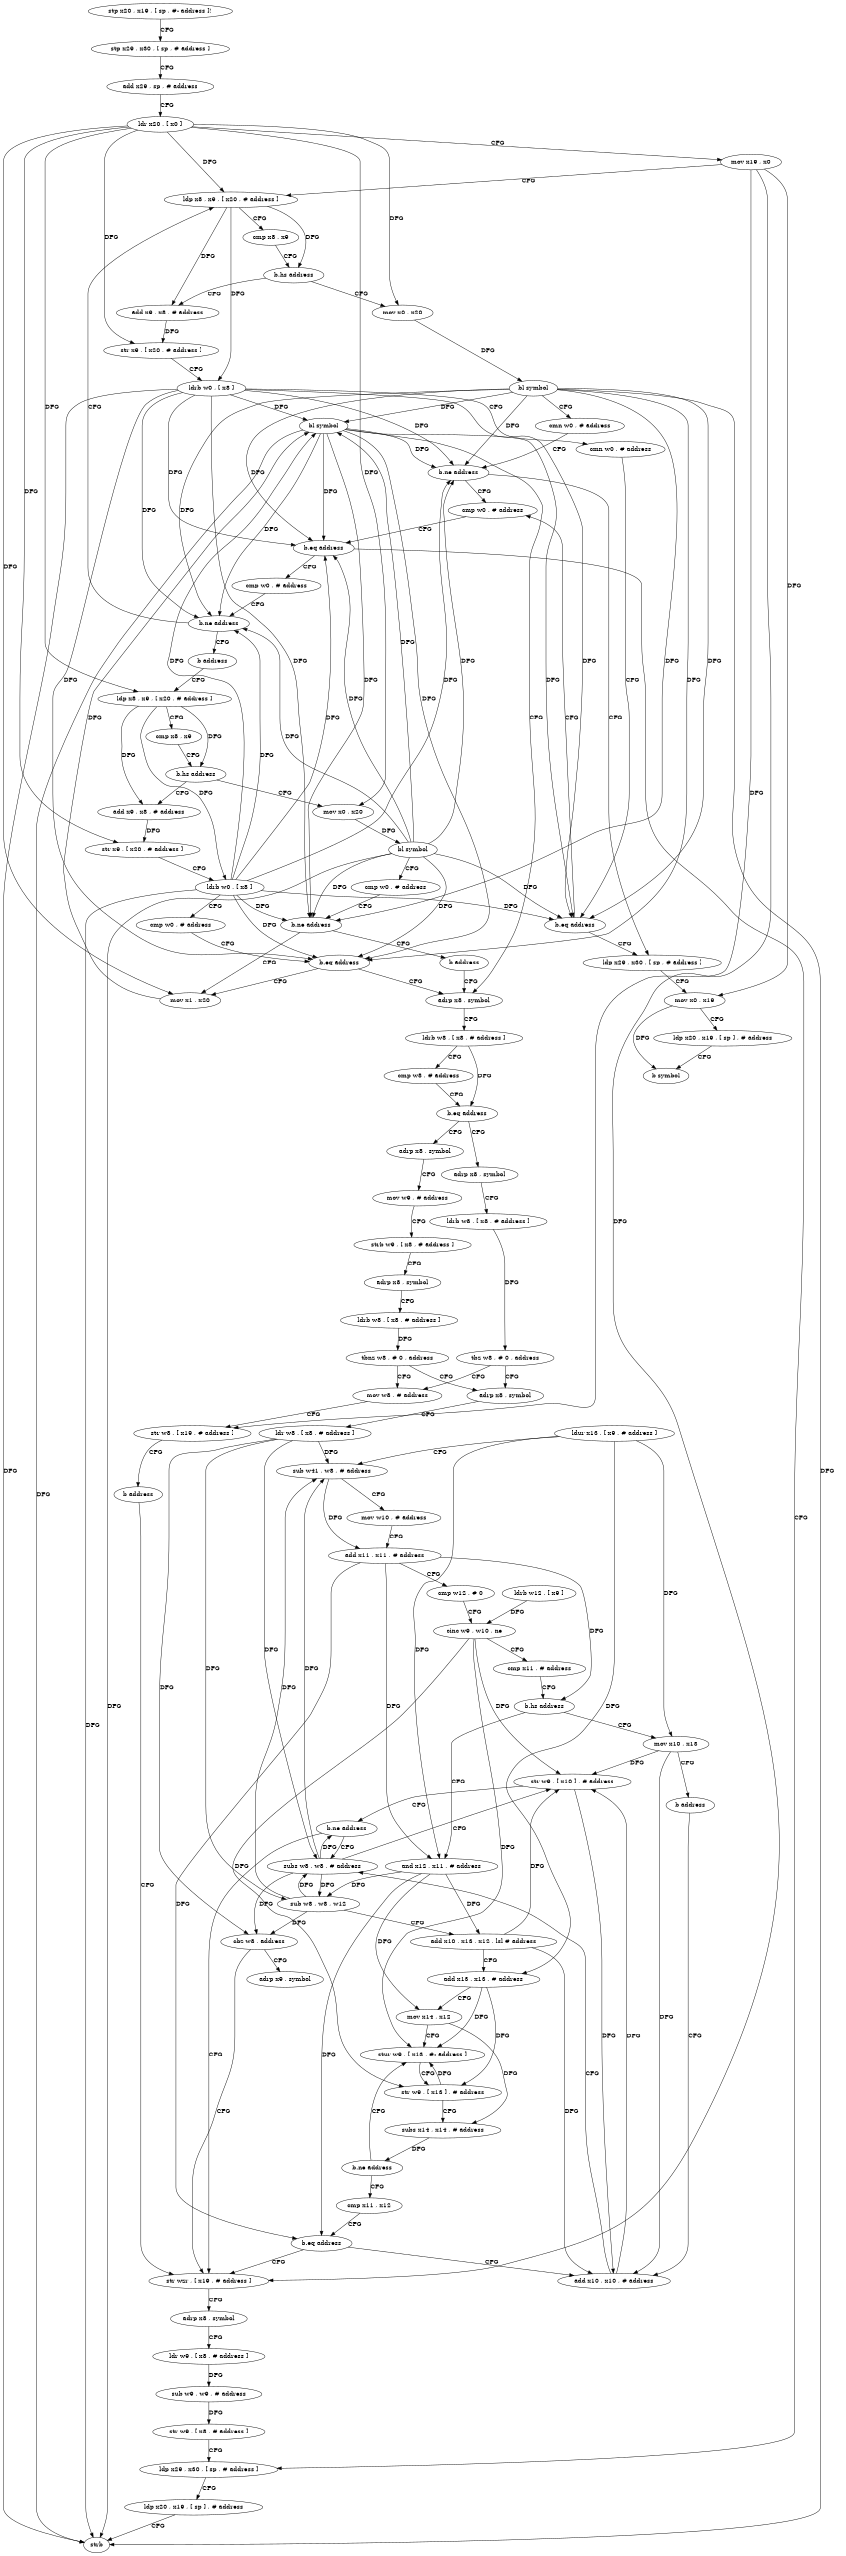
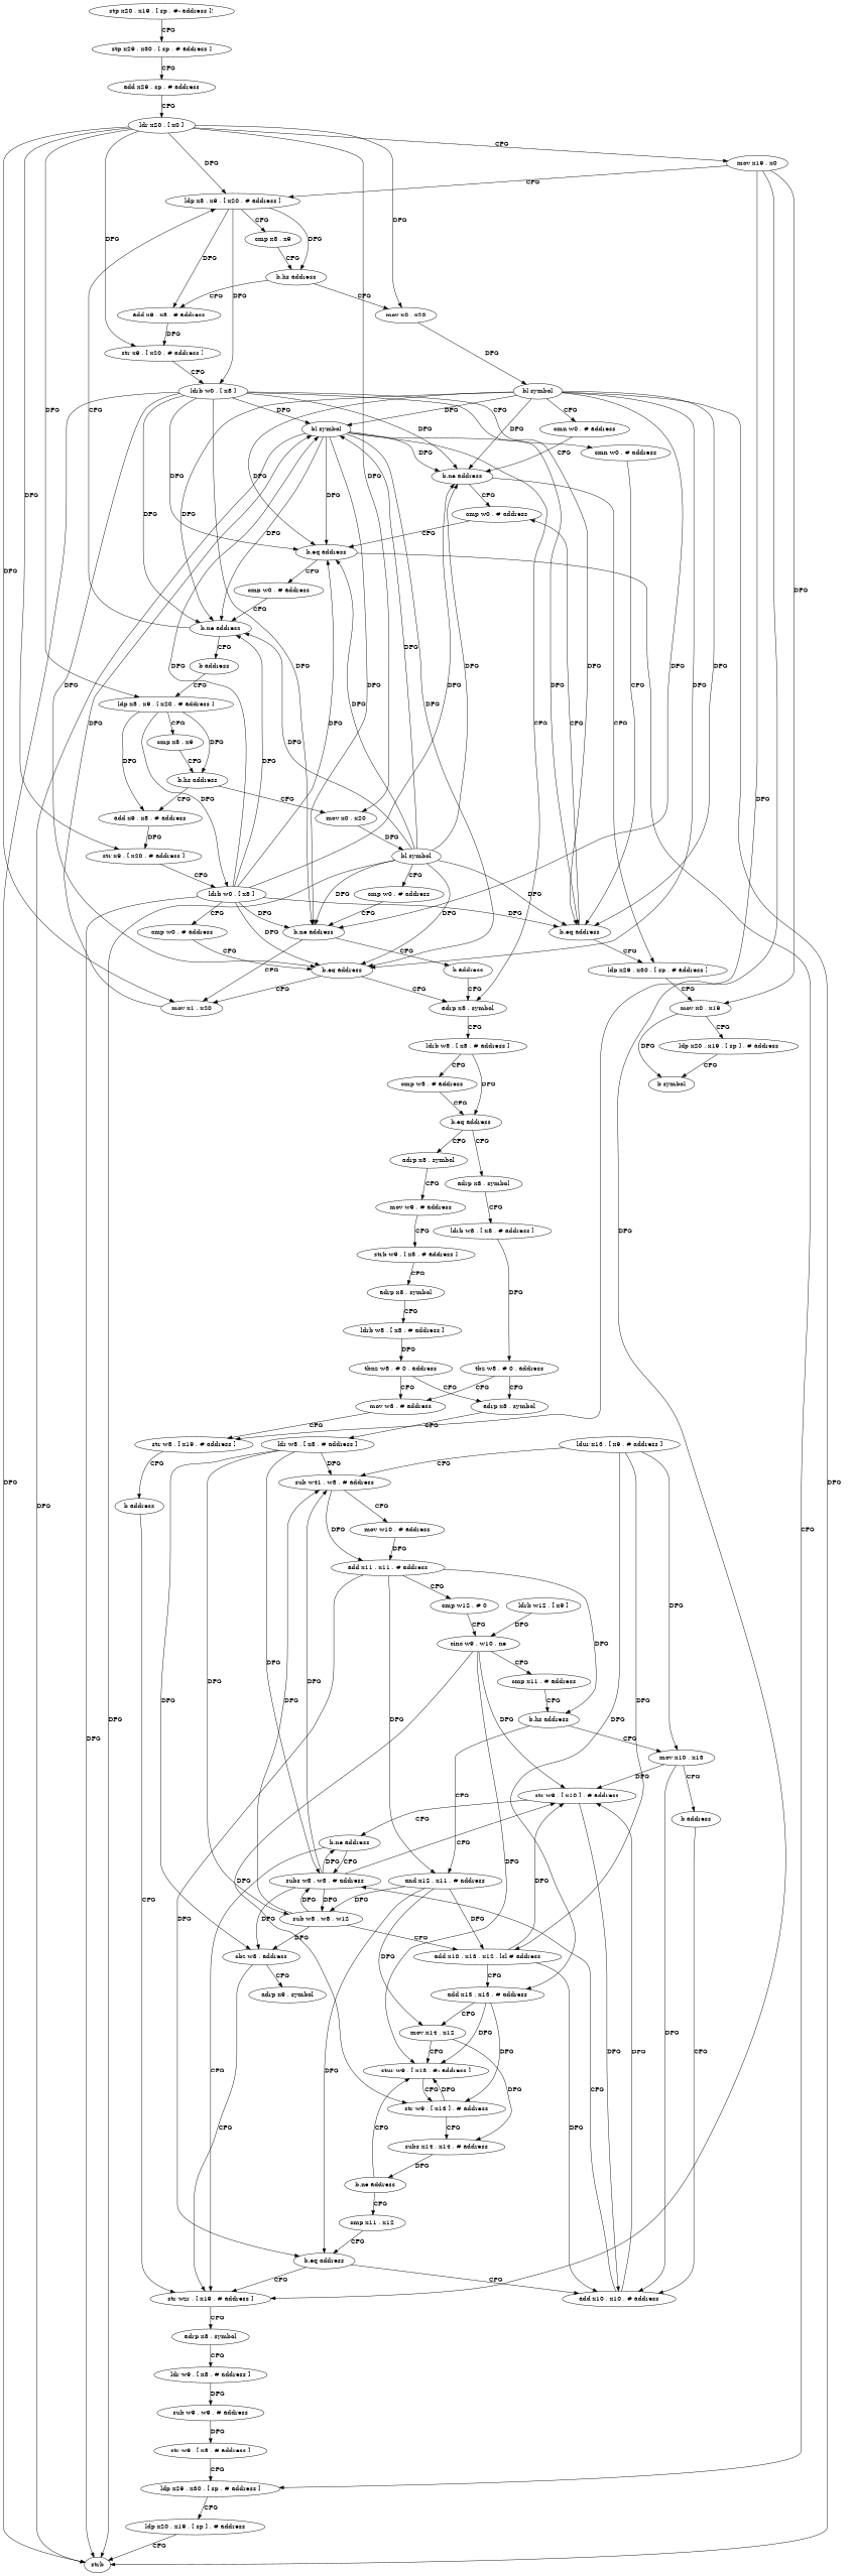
  digraph {
    n1 [label="stp x20 , x19 , [ sp , #- address ]!"]
    n2 [label="stp x29 , x30 , [ sp , # address ]"]
    n3 [label="add x29 , sp , # address"]
    n4 [label="ldr x20 , [ x0 ]"]
    n5 [label="mov x19 , x0"]
    n6 [label="ldp x8 , x9 , [ x20 , # address ]"]
    n7 [label="mov x0 , x20"]
    n8 [label="str x9 , [ x20 , # address ]"]
    n9 [label="ldp x8 , x9 , [ x20 , # address ]"]
    n10 [label="mov x0 , x20"]
    n11 [label="mov x1 , x20"]
    n12 [label="str x9 , [ x20 , # address ]"]
    n13 [label="mov x0 , x19"]
    n14 [label="str w8 , [ x19 , # address ]"]
    n15 [label="str wzr , [ x19 , # address ]"]
    n16 [label="add x9 , x8 , # address"]
    n17 [label="ldrb w0 , [ x8 ]"]
    n18 [label="cmp x8 , x9"]
    n19 [label="b.hs address"]
    n20 [label="bl symbol"]
    n21 [label="cmp x8 , x9"]
    n22 [label="b.hs address"]
    n23 [label="add x9 , x8 , # address"]
    n24 [label="ldrb w0 , [ x8 ]"]
    n25 [label="bl symbol"]
    n26 [label="bl symbol"]
    n27 [label="ldp x20 , x19 , [ sp ] , # address"]
    n28 [label="b symbol"]
    n29 [label="b address"]
    n30 [label="adrp x8 , symbol"]
    n31 [label="b.ne address"]
    n32 [label="b.eq address"]
    n33 [label="b.eq address"]
    n34 [label=strb]
    n35 [label="b.ne address"]
    n36 [label="b.ne address"]
    n37 [label="b.eq address"]
    n38 [label="cmn w0 , # address"]
    n39 [label="cmn w0 , # address"]
    n40 [label="cmp w0 , # address"]
    n41 [label="ldp x29 , x30 , [ sp , # address ]"]
    n42 [label="ldp x29 , x30 , [ sp , # address ]"]
    n43 [label="cmp w0 , # address"]
    n44 [label="b address"]
    n45 [label="b address"]
    n46 [label="adrp x8 , symbol"]
    n47 [label="ldp x20 , x19 , [ sp ] , # address"]
    n48 [label="cmp w0 , # address"]
    n49 [label="cmp w0 , # address"]
    n50 [label="ldrb w8 , [ x8 , # address ]"]
    n51 [label="cmp w8 , # address"]
    n52 [label="b.eq address"]
    n53 [label="adrp x8 , symbol"]
    n54 [label="adrp x8 , symbol"]
    n55 [label="mov w9 , # address"]
    n56 [label="ldrb w8 , [ x8 , # address ]"]
    n57 [label="strb w9 , [ x8 , # address ]"]
    n58 [label="tbz w8 , # 0 , address"]
    n59 [label="adrp x8 , symbol"]
    n60 [label="ldrb w8 , [ x8 , # address ]"]
    n61 [label="tbnz w8 , # 0 , address"]
    n62 [label="mov w8 , # address"]
    n63 [label="adrp x8 , symbol"]
    n64 [label="ldr w8 , [ x8 , # address ]"]
    n65 [label="cbz w8 , address"]
    n66 [label="sub w41 , w8 , # address"]
    n67 [label="sub w8 , w8 , w12"]
    n68 [label="subs w8 , w8 , # address"]
    n69 [label="ldr w9 , [ x8 , # address ]"]
    n70 [label="adrp x9 , symbol"]
    n71 [label="mov w10 , # address"]
    n72 [label="add x11 , x11 , # address"]
    n73 [label="add x10 , x13 , x12 , lsl # address"]
    n74 [label="str w9 , [ x10 ] , # address"]
    n75 [label="b.ne address"]
    n76 [label="sub w9 , w9 , # address"]
    n77 [label="str w9 , [ x8 , # address ]"]
    n78 [label="ldrb w12 , [ x9 ]"]
    n79 [label="cinc w9 , w10 , ne"]
    n80 [label="ldur x13 , [ x9 , # address ]"]
    n81 [label="mov x10 , x13"]
    n82 [label="add x13 , x13 , # address"]
    n83 [label="cmp x11 , # address"]
    n84 [label="stur w9 , [ x13 , #- address ]"]
    n85 [label="str w9 , [ x13 ] , # address"]
    n86 [label="b address"]
    n87 [label="add x10 , x10 , # address"]
    n88 [label="mov x14 , x12"]
    n89 [label="cmp w12 , # 0"]
    n90 [label="b.hs address"]
    n91 [label="and x12 , x11 , # address"]
    n92 [label="b.eq address"]
    n93 [label="subs x14 , x14 , # address"]
    n94 [label="b.ne address"]
    n95 [label="cmp x11 , x12"]
    n1 -> n2 [label=CFG]
    n2 -> n3 [label=CFG]
    n3 -> n4 [label=CFG]
    n4 -> n5 [label=CFG]
    n4 -> n6 [label=DFG]
    n4 -> n7 [label=DFG]
    n4 -> n8 [label=DFG]
    n4 -> n9 [label=DFG]
    n4 -> n10 [label=DFG]
    n4 -> n11 [label=DFG]
    n4 -> n12 [label=DFG]
    n5 -> n6 [label=CFG]
    n5 -> n13 [label=DFG]
    n5 -> n14 [label=DFG]
    n5 -> n15 [label=DFG]
    n6 -> n16 [label=DFG]
    n6 -> n17 [label=DFG]
    n6 -> n18 [label=CFG]
    n6 -> n19 [label=DFG]
    n7 -> n20 [label=DFG]
    n8 -> n17 [label=CFG]
    n9 -> n21 [label=CFG]
    n9 -> n22 [label=DFG]
    n9 -> n23 [label=DFG]
    n9 -> n24 [label=DFG]
    n10 -> n25 [label=DFG]
    n11 -> n26 [label=DFG]
    n12 -> n24 [label=CFG]
    n13 -> n27 [label=CFG]
    n13 -> n28 [label=DFG]
    n14 -> n29 [label=CFG]
    n15 -> n30 [label=CFG]
    n16 -> n8 [label=DFG]
    n17 -> n26 [label=DFG]
    n17 -> n31 [label=DFG]
    n17 -> n32 [label=DFG]
    n17 -> n33 [label=DFG]
    n17 -> n34 [label=DFG]
    n17 -> n35 [label=DFG]
    n17 -> n36 [label=DFG]
    n17 -> n37 [label=DFG]
    n17 -> n38 [label=CFG]
    n18 -> n19 [label=CFG]
    n19 -> n7 [label=CFG]
    n19 -> n16 [label=CFG]
    n20 -> n26 [label=DFG]
    n20 -> n31 [label=DFG]
    n20 -> n32 [label=DFG]
    n20 -> n33 [label=DFG]
    n20 -> n34 [label=DFG]
    n20 -> n35 [label=DFG]
    n20 -> n36 [label=DFG]
    n20 -> n37 [label=DFG]
    n20 -> n39 [label=CFG]
    n21 -> n22 [label=CFG]
    n22 -> n10 [label=CFG]
    n22 -> n23 [label=CFG]
    n23 -> n12 [label=DFG]
    n24 -> n26 [label=DFG]
    n24 -> n31 [label=DFG]
    n24 -> n32 [label=DFG]
    n24 -> n33 [label=DFG]
    n24 -> n34 [label=DFG]
    n24 -> n35 [label=DFG]
    n24 -> n36 [label=DFG]
    n24 -> n37 [label=DFG]
    n24 -> n48 [label=CFG]
    n25 -> n26 [label=DFG]
    n25 -> n31 [label=DFG]
    n25 -> n32 [label=DFG]
    n25 -> n33 [label=DFG]
    n25 -> n34 [label=DFG]
    n25 -> n35 [label=DFG]
    n25 -> n36 [label=DFG]
    n25 -> n37 [label=DFG]
    n25 -> n49 [label=CFG]
    n26 -> n31 [label=DFG]
    n26 -> n32 [label=DFG]
    n26 -> n33 [label=DFG]
    n26 -> n34 [label=DFG]
    n26 -> n35 [label=DFG]
    n26 -> n36 [label=DFG]
    n26 -> n37 [label=DFG]
    n26 -> n46 [label=CFG]
    n27 -> n28 [label=CFG]
    n29 -> n15 [label=CFG]
    n30 -> n69 [label=CFG]
    n31 -> n40 [label=CFG]
    n31 -> n41 [label=CFG]
    n32 -> n40 [label=CFG]
    n32 -> n41 [label=CFG]
    n33 -> n42 [label=CFG]
    n33 -> n43 [label=CFG]
    n35 -> n6 [label=CFG]
    n35 -> n44 [label=CFG]
    n36 -> n11 [label=CFG]
    n36 -> n45 [label=CFG]
    n37 -> n11 [label=CFG]
    n37 -> n46 [label=CFG]
    n38 -> n32 [label=CFG]
    n39 -> n31 [label=CFG]
    n40 -> n33 [label=CFG]
    n41 -> n13 [label=CFG]
    n42 -> n47 [label=CFG]
    n43 -> n35 [label=CFG]
    n44 -> n9 [label=CFG]
    n45 -> n46 [label=CFG]
    n46 -> n50 [label=CFG]
    n47 -> n34 [label=CFG]
    n48 -> n37 [label=CFG]
    n49 -> n36 [label=CFG]
    n50 -> n51 [label=CFG]
    n50 -> n52 [label=DFG]
    n51 -> n52 [label=CFG]
    n52 -> n53 [label=CFG]
    n52 -> n54 [label=CFG]
    n53 -> n55 [label=CFG]
    n54 -> n56 [label=CFG]
    n55 -> n57 [label=CFG]
    n56 -> n58 [label=DFG]
    n57 -> n59 [label=CFG]
    n58 -> n62 [label=CFG]
    n58 -> n63 [label=CFG]
    n59 -> n60 [label=CFG]
    n60 -> n61 [label=DFG]
    n61 -> n62 [label=CFG]
    n61 -> n63 [label=CFG]
    n62 -> n14 [label=CFG]
    n63 -> n64 [label=CFG]
    n64 -> n65 [label=DFG]
    n64 -> n66 [label=DFG]
    n64 -> n67 [label=DFG]
    n64 -> n68 [label=DFG]
    n65 -> n15 [label=CFG]
    n65 -> n70 [label=CFG]
    n66 -> n71 [label=CFG]
    n66 -> n72 [label=DFG]
    n67 -> n65 [label=DFG]
    n67 -> n66 [label=DFG]
    n67 -> n68 [label=DFG]
    n67 -> n73 [label=CFG]
    n68 -> n65 [label=DFG]
    n68 -> n66 [label=DFG]
    n68 -> n67 [label=DFG]
    n68 -> n74 [label=CFG]
    n68 -> n75 [label=DFG]
    n69 -> n76 [label=DFG]
-   n71 -> n72 [label=CFG]
+   n71 -> n72 [label=DFG]
    n72 -> n89 [label=CFG]
    n72 -> n90 [label=DFG]
    n72 -> n91 [label=DFG]
    n72 -> n92 [label=DFG]
    n73 -> n74 [label=DFG]
    n73 -> n82 [label=CFG]
    n73 -> n87 [label=DFG]
    n74 -> n75 [label=CFG]
    n74 -> n87 [label=DFG]
    n75 -> n15 [label=CFG]
    n75 -> n68 [label=CFG]
    n76 -> n77 [label=DFG]
    n77 -> n42 [label=CFG]
    n78 -> n79 [label=DFG]
    n79 -> n74 [label=DFG]
    n79 -> n83 [label=CFG]
    n79 -> n84 [label=DFG]
    n79 -> n85 [label=DFG]
    n80 -> n66 [label=CFG]
-   n80 -> n91 [label=DFG]
+   n80 -> n73 [label=DFG]
    n80 -> n81 [label=DFG]
    n80 -> n82 [label=DFG]
    n81 -> n74 [label=DFG]
    n81 -> n86 [label=CFG]
    n81 -> n87 [label=DFG]
    n82 -> n84 [label=DFG]
    n82 -> n85 [label=DFG]
    n82 -> n88 [label=CFG]
    n83 -> n90 [label=CFG]
    n84 -> n85 [label=CFG]
    n85 -> n84 [label=DFG]
    n85 -> n93 [label=CFG]
    n86 -> n87 [label=CFG]
    n87 -> n68 [label=CFG]
    n87 -> n74 [label=DFG]
    n88 -> n84 [label=CFG]
    n88 -> n93 [label=DFG]
    n89 -> n79 [label=CFG]
    n90 -> n81 [label=CFG]
    n90 -> n91 [label=CFG]
    n91 -> n67 [label=DFG]
    n91 -> n73 [label=DFG]
    n91 -> n88 [label=DFG]
    n91 -> n92 [label=DFG]
    n92 -> n15 [label=CFG]
    n92 -> n87 [label=CFG]
    n93 -> n94 [label=DFG]
    n94 -> n84 [label=CFG]
    n94 -> n95 [label=CFG]
    n95 -> n92 [label=CFG]
  }
